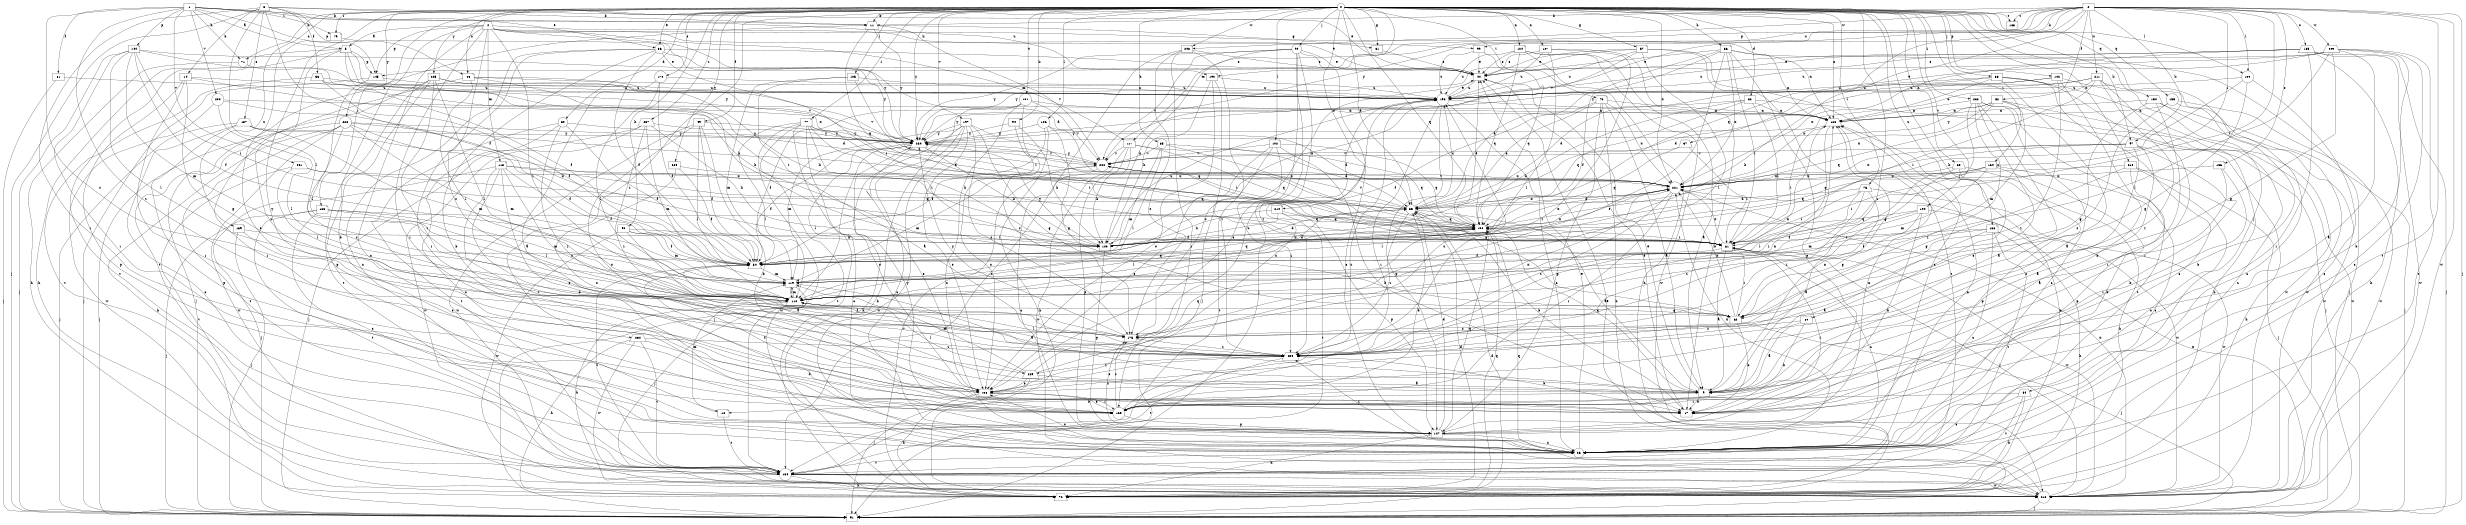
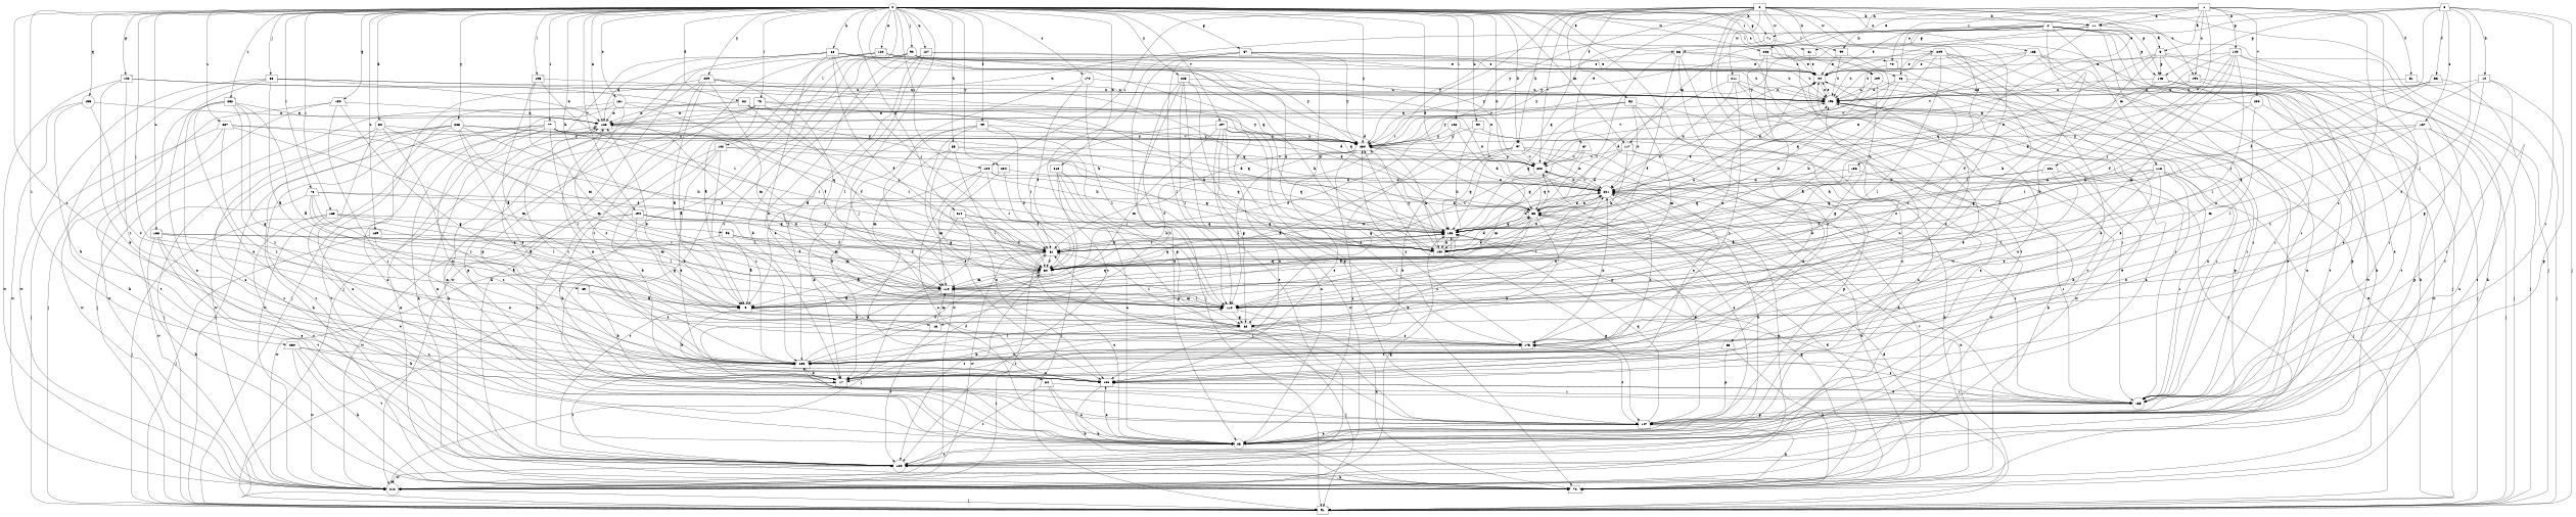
  strict digraph {
    node [shape=note]
    0 [shape=circle]
    11 [shape=trapezium]
    25
    30 [shape=circle]
    32 [shape=box]
    35 [shape=circle]
    36 [shape=circle]
    49 [shape=box]
    57
    61 [shape=box]
    63 [shape=trapezium]
    65 [shape=circle]
    66
    71 [shape=circle]
    73
    75 [shape=trapezium]
    77
    79
    84 [shape=trapezium]
    88 [shape=box]
    89
    90 [shape=circle]
    93
    94 [shape=box]
    97 [shape=trapezium]
    102
    105
    106 [shape=circle]
    109 [shape=circle]
    117
    124
    127 [shape=box]
    128 [shape=trapezium]
    131 [shape=circle]
    142
    150 [shape=trapezium]
    155 [shape=circle]
    156
    163
    164 [shape=box]
    170 [shape=circle]
-   183 [shape=box]
    188
    189
    194
    197
    208
    214
    218 [shape=box]
    221 [shape=circle]
    224 [shape=box]
    225 [shape=box]
    228 [shape=circle]
    229 [shape=trapezium]
    230 [shape=trapezium]
    232
    234 [shape=trapezium]
    237 [shape=trapezium]
    239 [shape=trapezium]
    184 [shape=circle]
    202 [shape=circle]
    110 [shape=trapezium]
    165 [shape=circle]
    100
    193 [shape=circle]
    54 [shape=trapezium]
    26 [shape=circle]
    81
    91
    9
    17
    44 [shape=box]
    212 [shape=circle]
    138 [shape=box]
    72 [shape=trapezium]
    147
    62
    119 [shape=box]
    175 [shape=box]
    1 [shape=box]
    5 [shape=trapezium]
    51 [shape=box]
    144
    190
    200 [shape=circle]
    201 [shape=trapezium]
    145 [shape=trapezium]
    2 [shape=box]
    37 [shape=trapezium]
    52 [shape=box]
    99 [shape=box]
    135 [shape=trapezium]
    136
    209 [shape=trapezium]
    211 [shape=box]
    3 [shape=trapezium]
    14 [shape=box]
    53 [shape=trapezium]
    137 [shape=trapezium]
    4 [shape=trapezium]
    16
    118
    0 -> 11 [label=b]
    0 -> 25 [label=c]
    0 -> 30 [label=d]
    0 -> 32 [label=d]
    0 -> 35 [label=d]
    0 -> 36 [label=e]
    0 -> 49 [label=f]
    0 -> 57 [label=g]
    0 -> 61 [label=g]
    0 -> 63 [label=h]
    0 -> 65 [label=h]
    0 -> 66 [label=h]
    0 -> 71 [label=h]
    0 -> 73 [label=i]
    0 -> 75 [label=i]
    0 -> 77 [label=i]
    0 -> 79 [label=i]
    0 -> 84 [label=j]
    0 -> 88 [label=j]
    0 -> 89 [label=j]
    0 -> 90 [label=j]
    0 -> 93 [label=k]
    0 -> 94 [label=k]
    0 -> 97 [label=k]
    0 -> 102 [label=l]
    0 -> 105 [label=l]
    0 -> 106 [label=l]
    0 -> 109 [label=l]
    0 -> 117 [label=m]
    0 -> 124 [label=n]
    0 -> 127 [label=n]
    0 -> 128 [label=n]
    0 -> 131 [label=o]
    0 -> 142 [label=p]
    0 -> 150 [label=q]
    0 -> 155 [label=q]
    0 -> 156 [label=q]
    0 -> 163 [label=r]
    0 -> 164 [label=r]
    0 -> 170 [label=s]
-   0 -> 183 [label=t]
    0 -> 188 [label=u]
    0 -> 189 [label=u]
    0 -> 194 [label=v]
    0 -> 197 [label=v]
    0 -> 208 [label=w]
    0 -> 214 [label=x]
    0 -> 218 [label=x]
    0 -> 221 [label=x]
    0 -> 224 [label=y]
    0 -> 225 [label=y]
    0 -> 228 [label=y]
    0 -> 229 [label=y]
    0 -> 230 [label=y]
    0 -> 232 [label=z]
    0 -> 234 [label=z]
    0 -> 237 [label=z]
    0 -> 239 [label=z]
    11 -> 61 [label=g]
    11 -> 156 [label=q]
    11 -> 230 [label=y]
    11 -> 184 [label=t]
    11 -> 202 [label=v]
    25 -> 202 [label=v]
    25 -> 110 [label=l]
    25 -> 165 [label=r]
    25 -> 100 [label=k]
    25 -> 193 [label=u]
    30 -> 230 [label=y]
    30 -> 239 [label=z]
    30 -> 184 [label=t]
    30 -> 54 [label=f]
    30 -> 26 [label=c]
    32 -> 128 [label=n]
    32 -> 156 [label=q]
    32 -> 230 [label=y]
    32 -> 100 [label=k]
    32 -> 81 [label=i]
    32 -> 91 [label=j]
    35 -> 156 [label=q]
    35 -> 221 [label=x]
    35 -> 239 [label=z]
    35 -> 202 [label=v]
    35 -> 193 [label=u]
    35 -> 9 [label=a]
    35 -> 17 [label=b]
    36 -> 230 [label=y]
    36 -> 165 [label=r]
    36 -> 54 [label=f]
    36 -> 26 [label=c]
    36 -> 81 [label=i]
    36 -> 17 [label=b]
    36 -> 44 [label=e]
    49 -> 230 [label=y]
    49 -> 110 [label=l]
    49 -> 54 [label=f]
    49 -> 17 [label=b]
    49 -> 212 [label=w]
    49 -> 138 [label=o]
    57 -> 230 [label=y]
    57 -> 184 [label=t]
    57 -> 110 [label=l]
    57 -> 100 [label=k]
    57 -> 193 [label=u]
    57 -> 26 [label=c]
    57 -> 44 [label=e]
    61 -> 44 [label=e]
    63 -> 239 [label=z]
    63 -> 72 [label=h]
    63 -> 147 [label=p]
    65 -> 156 [label=q]
    65 -> 202 [label=v]
    65 -> 110 [label=l]
    65 -> 62 [label=g]
    65 -> 119 [label=m]
    66 -> 35 [label=d]
    66 -> 128 [label=n]
    66 -> 221 [label=x]
    66 -> 54 [label=f]
    66 -> 81 [label=i]
    66 -> 91 [label=j]
    66 -> 44 [label=e]
    66 -> 147 [label=p]
    66 -> 175 [label=s]
    71 -> 230 [label=y]
    71 -> 72 [label=h]
    73 -> 35 [label=d]
    73 -> 128 [label=n]
    73 -> 221 [label=x]
    73 -> 54 [label=f]
    73 -> 9 [label=a]
    73 -> 72 [label=h]
    73 -> 147 [label=p]
    75 -> 35 [label=d]
    75 -> 239 [label=z]
    75 -> 110 [label=l]
    75 -> 81 [label=i]
    75 -> 9 [label=a]
    75 -> 212 [label=w]
    77 -> 156 [label=q]
    77 -> 230 [label=y]
    77 -> 184 [label=t]
    77 -> 110 [label=l]
    77 -> 100 [label=k]
    77 -> 81 [label=i]
    77 -> 91 [label=j]
    77 -> 212 [label=w]
    77 -> 138 [label=o]
    79 -> 35 [label=d]
    79 -> 138 [label=o]
    84 -> 184 [label=t]
    84 -> 165 [label=r]
    84 -> 26 [label=c]
    84 -> 72 [label=h]
    88 -> 35 [label=d]
    88 -> 128 [label=n]
    88 -> 193 [label=u]
    88 -> 26 [label=c]
    88 -> 9 [label=a]
    88 -> 212 [label=w]
    88 -> 72 [label=h]
    89 -> 9 [label=a]
    89 -> 17 [label=b]
    89 -> 175 [label=s]
    90 -> 230 [label=y]
    90 -> 239 [label=z]
    90 -> 202 [label=v]
    90 -> 100 [label=k]
    90 -> 26 [label=c]
    90 -> 91 [label=j]
    90 -> 44 [label=e]
    90 -> 138 [label=o]
    93 -> 100 [label=k]
    93 -> 54 [label=f]
    93 -> 9 [label=a]
    93 -> 212 [label=w]
    93 -> 119 [label=m]
    94 -> 230 [label=y]
    94 -> 100 [label=k]
    94 -> 138 [label=o]
    97 -> 156 [label=q]
    97 -> 221 [label=x]
    97 -> 202 [label=v]
    97 -> 9 [label=a]
    97 -> 17 [label=b]
    97 -> 138 [label=o]
    97 -> 72 [label=h]
    102 -> 156 [label=q]
    102 -> 239 [label=z]
    102 -> 184 [label=t]
    102 -> 202 [label=v]
    102 -> 17 [label=b]
    102 -> 138 [label=o]
    105 -> 193 [label=u]
    105 -> 81 [label=i]
    105 -> 9 [label=a]
    105 -> 119 [label=m]
    106 -> 35 [label=d]
    106 -> 230 [label=y]
    106 -> 54 [label=f]
    106 -> 72 [label=h]
    106 -> 62 [label=g]
    109 -> 100 [label=k]
    109 -> 193 [label=u]
    109 -> 26 [label=c]
    109 -> 62 [label=g]
    117 -> 35 [label=d]
    117 -> 156 [label=q]
    117 -> 202 [label=v]
    117 -> 100 [label=k]
    117 -> 212 [label=w]
    117 -> 147 [label=p]
    124 -> 156 [label=q]
    124 -> 193 [label=u]
    124 -> 9 [label=a]
    124 -> 44 [label=e]
    124 -> 212 [label=w]
    124 -> 72 [label=h]
    127 -> 239 [label=z]
    127 -> 110 [label=l]
    127 -> 193 [label=u]
    127 -> 17 [label=b]
    127 -> 44 [label=e]
    128 -> 230 [label=y]
    128 -> 239 [label=z]
    128 -> 81 [label=i]
    131 -> 128 [label=n]
    131 -> 202 [label=v]
    131 -> 54 [label=f]
    131 -> 26 [label=c]
    131 -> 72 [label=h]
    131 -> 175 [label=s]
    142 -> 239 [label=z]
    142 -> 100 [label=k]
    142 -> 193 [label=u]
    142 -> 17 [label=b]
    142 -> 212 [label=w]
    150 -> 128 [label=n]
    150 -> 165 [label=r]
    150 -> 91 [label=j]
    150 -> 212 [label=w]
    150 -> 62 [label=g]
    155 -> 128 [label=n]
    155 -> 17 [label=b]
    155 -> 212 [label=w]
    155 -> 175 [label=s]
    156 -> 221 [label=x]
    156 -> 110 [label=l]
    156 -> 100 [label=k]
    156 -> 81 [label=i]
    156 -> 44 [label=e]
    163 -> 156 [label=q]
    163 -> 184 [label=t]
    163 -> 110 [label=l]
    163 -> 26 [label=c]
    163 -> 91 [label=j]
    163 -> 119 [label=m]
    164 -> 156 [label=q]
    164 -> 221 [label=x]
    164 -> 26 [label=c]
    164 -> 81 [label=i]
    164 -> 17 [label=b]
    164 -> 119 [label=m]
    170 -> 110 [label=l]
    170 -> 193 [label=u]
    170 -> 54 [label=f]
    170 -> 9 [label=a]
    188 -> 184 [label=t]
    188 -> 54 [label=f]
    188 -> 26 [label=c]
    188 -> 81 [label=i]
    188 -> 9 [label=a]
    188 -> 72 [label=h]
    189 -> 81 [label=i]
    189 -> 91 [label=j]
    189 -> 138 [label=o]
    194 -> 156 [label=q]
    194 -> 54 [label=f]
    194 -> 17 [label=b]
    194 -> 212 [label=w]
    194 -> 62 [label=g]
    194 -> 119 [label=m]
    197 -> 230 [label=y]
    197 -> 26 [label=c]
    197 -> 81 [label=i]
    197 -> 212 [label=w]
    197 -> 138 [label=o]
    197 -> 72 [label=h]
    197 -> 62 [label=g]
    197 -> 119 [label=m]
    197 -> 175 [label=s]
    208 -> 239 [label=z]
    208 -> 184 [label=t]
    208 -> 165 [label=r]
    208 -> 44 [label=e]
    208 -> 175 [label=s]
    214 -> 156 [label=q]
    214 -> 184 [label=t]
    214 -> 100 [label=k]
    214 -> 54 [label=f]
    214 -> 147 [label=p]
    218 -> 221 [label=x]
    218 -> 26 [label=c]
    218 -> 91 [label=j]
    218 -> 147 [label=p]
    218 -> 62 [label=g]
    221 -> 35 [label=d]
    221 -> 239 [label=z]
    221 -> 202 [label=v]
    221 -> 110 [label=l]
    221 -> 165 [label=r]
    224 -> 221 [label=x]
    224 -> 54 [label=f]
    224 -> 138 [label=o]
    225 -> 239 [label=z]
    225 -> 184 [label=t]
    225 -> 110 [label=l]
    225 -> 100 [label=k]
    225 -> 193 [label=u]
    225 -> 91 [label=j]
    225 -> 147 [label=p]
    228 -> 35 [label=d]
    228 -> 230 [label=y]
    228 -> 184 [label=t]
    228 -> 54 [label=f]
    228 -> 91 [label=j]
    228 -> 212 [label=w]
    228 -> 72 [label=h]
    228 -> 119 [label=m]
    228 -> 175 [label=s]
    229 -> 156 [label=q]
-   239 -> 229 [label=z]
+   229 -> 239 [label=z]
    229 -> 110 [label=l]
    229 -> 193 [label=u]
    229 -> 91 [label=j]
    229 -> 9 [label=a]
    229 -> 138 [label=o]
    229 -> 119 [label=m]
    230 -> 202 [label=v]
    230 -> 110 [label=l]
    230 -> 100 [label=k]
    230 -> 54 [label=f]
    230 -> 26 [label=c]
    230 -> 138 [label=o]
    232 -> 128 [label=n]
    232 -> 239 [label=z]
    232 -> 184 [label=t]
    232 -> 26 [label=c]
    232 -> 9 [label=a]
    232 -> 138 [label=o]
    232 -> 62 [label=g]
    234 -> 239 [label=z]
    234 -> 184 [label=t]
    234 -> 17 [label=b]
    234 -> 212 [label=w]
    234 -> 72 [label=h]
    237 -> 230 [label=y]
    237 -> 239 [label=z]
    237 -> 100 [label=k]
    237 -> 91 [label=j]
    237 -> 212 [label=w]
    237 -> 119 [label=m]
    239 -> 128 [label=n]
    239 -> 184 [label=t]
    239 -> 110 [label=l]
    239 -> 54 [label=f]
    239 -> 17 [label=b]
    239 -> 138 [label=o]
    184 -> 212 [label=w]
    184 -> 72 [label=h]
    202 -> 221 [label=x]
    202 -> 230 [label=y]
    202 -> 26 [label=c]
    202 -> 119 [label=m]
    110 -> 128 [label=n]
    110 -> 72 [label=h]
    110 -> 62 [label=g]
    110 -> 119 [label=m]
    165 -> 35 [label=d]
    165 -> 230 [label=y]
    165 -> 193 [label=u]
    165 -> 138 [label=o]
    165 -> 147 [label=p]
    165 -> 175 [label=s]
    100 -> 35 [label=d]
    100 -> 221 [label=x]
    100 -> 230 [label=y]
    100 -> 193 [label=u]
    100 -> 147 [label=p]
    193 -> 128 [label=n]
    193 -> 165 [label=r]
    193 -> 26 [label=c]
    193 -> 44 [label=e]
    193 -> 147 [label=p]
    54 -> 35 [label=d]
    54 -> 156 [label=q]
    54 -> 184 [label=t]
    54 -> 119 [label=m]
    26 -> 128 [label=n]
    26 -> 221 [label=x]
    26 -> 239 [label=z]
    26 -> 184 [label=t]
    26 -> 44 [label=e]
    26 -> 138 [label=o]
    81 -> 221 [label=x]
    81 -> 54 [label=f]
    81 -> 26 [label=c]
    81 -> 9 [label=a]
    81 -> 212 [label=w]
    91 -> 35 [label=d]
    91 -> 221 [label=x]
    91 -> 44 [label=e]
    9 -> 128 [label=n]
    9 -> 156 [label=q]
    9 -> 17 [label=b]
    9 -> 44 [label=e]
    9 -> 16 [label=b]
    17 -> 54 [label=f]
    17 -> 44 [label=e]
    44 -> 193 [label=u]
    44 -> 175 [label=s]
    212 -> 156 [label=q]
    212 -> 221 [label=x]
    212 -> 81 [label=i]
    212 -> 91 [label=j]
    138 -> 165 [label=r]
    138 -> 193 [label=u]
    138 -> 72 [label=h]
    72 -> 35 [label=d]
    72 -> 128 [label=n]
    72 -> 156 [label=q]
-   63 -> 221 [label=x]
+   72 -> 221 [label=x]
    72 -> 202 [label=v]
    147 -> 35 [label=d]
    147 -> 128 [label=n]
    147 -> 156 [label=q]
    147 -> 26 [label=c]
    147 -> 81 [label=i]
    147 -> 72 [label=h]
    147 -> 175 [label=s]
    62 -> 221 [label=x]
    62 -> 81 [label=i]
    62 -> 91 [label=j]
    62 -> 17 [label=b]
    62 -> 175 [label=s]
    119 -> 156 [label=q]
    119 -> 110 [label=l]
    119 -> 9 [label=a]
    119 -> 212 [label=j]
    175 -> 221 [label=x]
    175 -> 230 [label=y]
    175 -> 239 [label=z]
    175 -> 193 [label=u]
    1 -> 11 [label=b]
    1 -> 25 [label=c]
    1 -> 36 [label=e]
    1 -> 71 [label=h]
    1 -> 79 [label=i]
    1 -> 239 [label=z]
    1 -> 175 [label=s]
    1 -> 5 [label=a]
    1 -> 51 [label=f]
    1 -> 144 [label=p]
    1 -> 190 [label=u]
    1 -> 200 [label=v]
    1 -> 201 [label=v]
    5 -> 239 [label=z]
    5 -> 184 [label=t]
    5 -> 202 [label=v]
    5 -> 100 [label=k]
    5 -> 54 [label=f]
    5 -> 72 [label=h]
    5 -> 145 [label=p]
    51 -> 193 [label=u]
    51 -> 91 [label=j]
    144 -> 221 [label=x]
    144 -> 110 [label=l]
    144 -> 165 [label=r]
    144 -> 54 [label=f]
    144 -> 81 [label=i]
    144 -> 91 [label=j]
    144 -> 44 [label=e]
    144 -> 119 [label=m]
    190 -> 100 [label=k]
    190 -> 193 [label=u]
    190 -> 91 [label=j]
    190 -> 138 [label=o]
    200 -> 128 [label=n]
    200 -> 110 [label=l]
    200 -> 100 [label=k]
    200 -> 212 [label=w]
    201 -> 156 [label=q]
    201 -> 221 [label=x]
    201 -> 184 [label=t]
    201 -> 110 [label=l]
    145 -> 110 [label=l]
    145 -> 193 [label=u]
    145 -> 91 [label=j]
+   145 -> 147 [label=p]
    2 -> 11 [label=b]
    2 -> 97 [label=k]
    2 -> 109 [label=l]
    2 -> 156 [label=q]
    2 -> 164 [label=r]
-   2 -> 183 [label=t]
    2 -> 208 [label=w]
    2 -> 230 [label=y]
    2 -> 184 [label=t]
    2 -> 202 [label=v]
    2 -> 81 [label=i]
    2 -> 91 [label=j]
    2 -> 212 [label=w]
    2 -> 190 [label=u]
    2 -> 145 [label=p]
    2 -> 37 [label=e]
    2 -> 52 [label=f]
    2 -> 99 [label=k]
    2 -> 135 [label=o]
    2 -> 136 [label=o]
    2 -> 209 [label=w]
    2 -> 211 [label=w]
    37 -> 156 [label=q]
    37 -> 202 [label=v]
    37 -> 81 [label=i]
    52 -> 128 [label=n]
    52 -> 156 [label=q]
    52 -> 221 [label=x]
    52 -> 230 [label=y]
    52 -> 26 [label=c]
    52 -> 212 [label=w]
    52 -> 119 [label=m]
    99 -> 156 [label=q]
    99 -> 193 [label=u]
    99 -> 44 [label=e]
    135 -> 221 [label=x]
    135 -> 165 [label=r]
    135 -> 193 [label=u]
    135 -> 91 [label=j]
    135 -> 44 [label=e]
    135 -> 212 [label=w]
    135 -> 72 [label=h]
    136 -> 221 [label=x]
    136 -> 165 [label=r]
    136 -> 9 [label=a]
    209 -> 230 [label=y]
    209 -> 184 [label=t]
    209 -> 110 [label=l]
    209 -> 193 [label=u]
    209 -> 26 [label=c]
    209 -> 9 [label=a]
    209 -> 17 [label=b]
    209 -> 44 [label=e]
    209 -> 62 [label=g]
    211 -> 35 [label=d]
    211 -> 221 [label=x]
    211 -> 239 [label=z]
    211 -> 165 [label=r]
    211 -> 193 [label=u]
    211 -> 26 [label=c]
-   211 -> 81 [label=i]
    3 -> 11 [label=b]
    3 -> 110 [label=l]
    3 -> 165 [label=r]
    3 -> 54 [label=f]
    3 -> 91 [label=j]
    3 -> 44 [label=e]
    3 -> 145 [label=p]
    3 -> 14 [label=b]
    3 -> 53 [label=f]
    3 -> 137 [label=o]
    14 -> 165 [label=r]
    14 -> 193 [label=u]
    14 -> 81 [label=i]
    14 -> 147 [label=p]
    14 -> 62 [label=g]
    53 -> 35 [label=d]
    53 -> 184 [label=t]
    53 -> 193 [label=u]
    53 -> 54 [label=f]
    137 -> 230 [label=y]
    137 -> 26 [label=c]
    137 -> 81 [label=i]
    137 -> 91 [label=j]
    137 -> 147 [label=p]
    137 -> 119 [label=m]
    4 -> 117 [label=m]
    4 -> 128 [label=n]
    4 -> 230 [label=y]
    4 -> 110 [label=l]
    4 -> 165 [label=r]
    4 -> 26 [label=c]
    4 -> 44 [label=e]
    4 -> 175 [label=s]
    4 -> 5 [label=a]
    4 -> 145 [label=p]
    4 -> 99 [label=k]
    4 -> 16 [label=b]
    4 -> 118 [label=m]
    16 -> 184 [label=t]
    16 -> 119 [label=m]
    118 -> 156 [label=q]
    118 -> 221 [label=x]
    118 -> 165 [label=r]
    118 -> 54 [label=f]
    118 -> 91 [label=j]
    118 -> 17 [label=b]
    118 -> 138 [label=o]
    118 -> 175 [label=s]
  }
